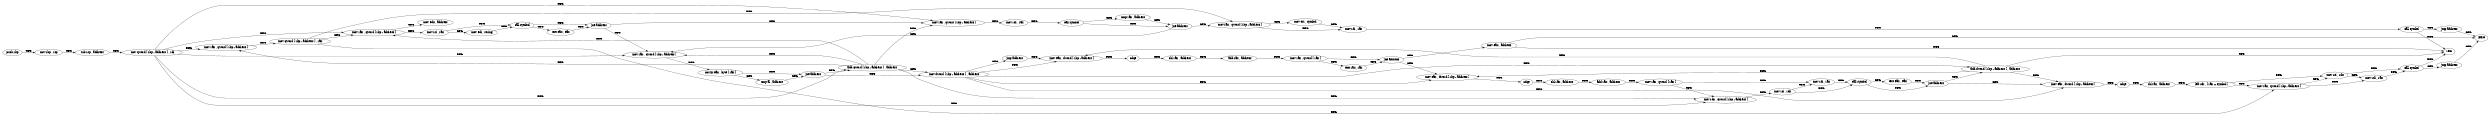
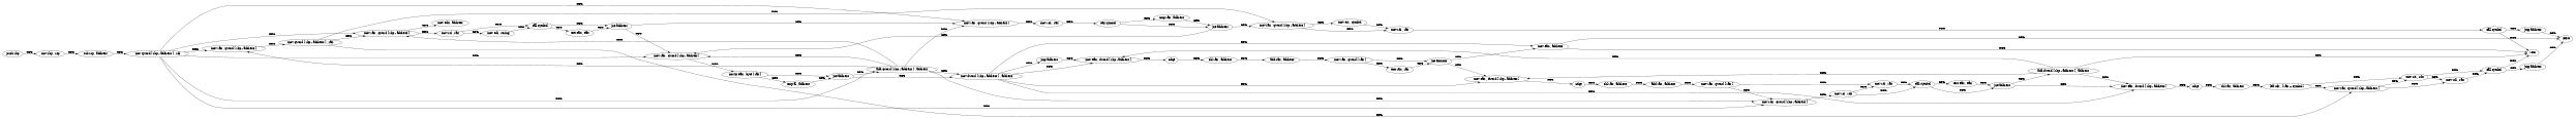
  digraph {
    rankdir=LR
    n1 [label="push rbp"]
    n2 [label="mov rbp , rsp"]
    n3 [label="sub rsp , address"]
    n4 [label="mov qword [ rbp - address ] , rdi"]
    n5 [label="mov rax , qword [ rbp - address ]"]
    n6 [label="mov rax , qword [ rbp - address ]"]
    n7 [label="mov rax , qword [ rbp - address ]"]
    n8 [label="mov rax , qword [ rbp - address ]"]
    n9 [label="add qword [ rbp - address ] , address"]
    n10 [label="mov rdx , qword [ rbp - address ]"]
    n11 [label="mov qword [ rbp - address ] , rax"]
    n12 [label="mov edx , address"]
    n13 [label="mov rsi , rax"]
    n14 [label="movzx eax , byte [ rax ]"]
    n15 [label="mov rdi , rax"]
    n16 [label="mov dword [ rbp - address ] , address"]
    n17 [label="mov rsi , rdx"]
    n18 [label="mov rax , qword [ rbp - address ]"]
    n19 [label="mov rax , qword [ rbp - address ]"]
    n20 [label="mov esi , symbol"]
    n21 [label="mov rdi , rax"]
    n22 [label="mov rsi , rdx"]
    n23 [label="mov rdi , rax"]
    n24 [label="mov edi , string"]
    n25 [label="call symbol"]
    n26 [label="test eax , eax"]
    n27 [label="jne address"]
    n28 [label="cmp al , address"]
    n29 [label="jne address"]
    n30 [label="call symbol"]
    n31 [label="jmp address"]
    n32 [label="mov eax , dword [ rbp - address ]"]
    n33 [label="mov eax , dword [ rbp - address ]"]
    n34 [label="add dword [ rbp - address ] , address"]
    n35 [label="mov eax , dword [ rbp - address ]"]
    n36 [label=cdqe]
    n37 [label=cdqe]
    n38 [label=retn]
    n39 [label=cdqe]
    n40 [label="cmp rax , address"]
    n41 [label="jne address"]
    n42 [label="call symbol"]
    n43 [label="shl rax , address"]
    n44 [label="jmp address"]
    n45 [label=leave]
    n46 [label="add rax , address"]
    n47 [label="mov rax , qword [ rax ]"]
    n48 [label="test rax , rax"]
    n49 [label="jne address"]
    n50 [label="mov eax , address"]
    n51 [label="shl rax , address"]
    n52 [label="add rax , address"]
    n53 [label="mov rax , qword [ rax ]"]
    n54 [label="mov rdi , rax"]
    n55 [label="call symbol"]
    n56 [label="test eax , eax"]
    n57 [label="jne address"]
    n58 [label="shl rax , address"]
    n59 [label="lea rdx , [ rax + symbol ]"]
    n60 [label="call symbol"]
    n61 [label="jmp address"]
    n1 -> n2 [label=CFG]
    n2 -> n3 [label=CFG]
    n3 -> n4 [label=CFG]
    n4 -> n5 [label=DFG]
    n4 -> n6 [label=DFG]
    n4 -> n7 [label=DFG]
    n4 -> n8 [label=DFG]
    n4 -> n9 [label=DFG]
    n4 -> n10 [label=DFG]
    n5 -> n11 [label=DFG]
    n6 -> n12 [label=CFG]
    n6 -> n13 [label=DFG]
    n7 -> n14 [label=DFG]
    n8 -> n15 [label=DFG]
    n9 -> n5 [label=DFG]
    n9 -> n6 [label=DFG]
    n9 -> n7 [label=DFG]
    n9 -> n8 [label=DFG]
    n9 -> n10 [label=DFG]
    n9 -> n16 [label=CFG]
    n10 -> n17 [label=DFG]
    n11 -> n6 [label=CFG]
    n11 -> n18 [label=DFG]
    n11 -> n19 [label=DFG]
    n13 -> n24 [label=CFG]
    n13 -> n25 [label=DFG]
    n14 -> n28 [label=CFG]
    n14 -> n29 [label=DFG]
    n15 -> n30 [label=DFG]
    n16 -> n31 [label=CFG]
    n16 -> n32 [label=DFG]
    n16 -> n33 [label=DFG]
-   n16 -> n34 [label=DFG]
+   n16 -> n50 [label=DFG]
    n16 -> n35 [label=DFG]
    n17 -> n54 [label=CFG]
    n17 -> n55 [label=DFG]
    n18 -> n20 [label=CFG]
    n18 -> n21 [label=DFG]
    n19 -> n22 [label=CFG]
    n19 -> n23 [label=DFG]
    n20 -> n21 [label=CFG]
    n21 -> n42 [label=DFG]
    n22 -> n23 [label=CFG]
    n22 -> n60 [label=DFG]
    n23 -> n60 [label=DFG]
    n24 -> n25 [label=CFG]
    n25 -> n26 [label=CFG]
    n25 -> n27 [label=DFG]
    n26 -> n27 [label=CFG]
    n27 -> n7 [label=CFG]
    n27 -> n8 [label=CFG]
    n28 -> n29 [label=CFG]
    n29 -> n9 [label=CFG]
    n29 -> n16 [label=CFG]
    n30 -> n40 [label=CFG]
    n30 -> n41 [label=DFG]
    n31 -> n32 [label=CFG]
    n32 -> n36 [label=DFG]
    n33 -> n37 [label=DFG]
    n34 -> n32 [label=DFG]
    n34 -> n33 [label=DFG]
    n34 -> n35 [label=DFG]
    n34 -> n38 [label=CFG]
    n35 -> n39 [label=DFG]
    n36 -> n43 [label=DFG]
    n37 -> n51 [label=DFG]
    n39 -> n58 [label=DFG]
    n40 -> n41 [label=CFG]
    n41 -> n7 [label=CFG]
    n41 -> n18 [label=CFG]
    n42 -> n38 [label=DFG]
    n42 -> n44 [label=CFG]
    n43 -> n46 [label=DFG]
    n44 -> n45 [label=CFG]
    n46 -> n47 [label=DFG]
    n47 -> n48 [label=CFG]
    n47 -> n49 [label=DFG]
    n48 -> n49 [label=CFG]
    n49 -> n33 [label=CFG]
    n49 -> n50 [label=CFG]
    n50 -> n38 [label=DFG]
    n50 -> n45 [label=CFG]
    n51 -> n52 [label=DFG]
    n52 -> n53 [label=DFG]
    n53 -> n10 [label=CFG]
    n53 -> n54 [label=DFG]
    n54 -> n55 [label=DFG]
    n55 -> n56 [label=CFG]
    n55 -> n57 [label=DFG]
    n56 -> n57 [label=CFG]
    n57 -> n34 [label=CFG]
    n57 -> n35 [label=CFG]
    n58 -> n59 [label=DFG]
    n59 -> n19 [label=CFG]
    n59 -> n22 [label=DFG]
    n60 -> n38 [label=DFG]
    n60 -> n61 [label=CFG]
    n61 -> n45 [label=CFG]
  }
